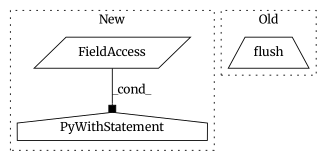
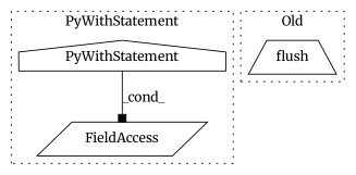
  digraph {
    fontname=Merriweather
    node [fontname=Merriweather]
    n1 [a=104 l="10,2" label=PyWithStatement s="7616,7641" shape=house]
    n2 [a=22 l=15 label=FieldAccess s=7626 shape=parallelogram]
    n3 [a=32 l=7 label=flush s=7435 shape=trapezium]
    subgraph cluster_1 {
-     label=New
+     label=PyWithStatement
      style=dotted
      n1
      n2
    }
    subgraph cluster_2 {
      label=Old
      style=dotted
      n3
    }
-   n2 -> n1 [label=_cond_ arrowhead=box fontname=Merriweather]
+   n1 -> n2 [label=_cond_ arrowhead=box fontname=Merriweather]
  }
